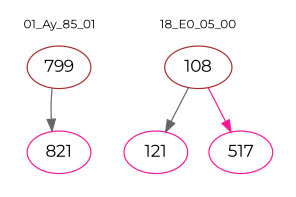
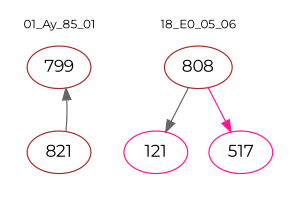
  digraph {
    fontname=Montserrat
    node [color=brown fontname=Montserrat]
    edge [color=gray40 fontname=Montserrat]
    n1 [label=799]
-   n2 [color=deeppink label=821]
-   n3 [label=108]
+   n2 [label=821]
+   n3 [label=808]
    n4 [color=deeppink label=121]
    n5 [color=deeppink label=517]
    subgraph cluster_1 {
      color=white
      fontsize=10
      label="01_Ay_85_01"
      n1
      n2
    }
    subgraph cluster_2 {
      color=white
      fontsize=10
-     label="18_E0_05_00"
+     label="18_E0_05_06"
      n3
      n4
      n5
    }
-   n1 -> n2
+   n2 -> n1
    n3 -> n4
    n3 -> n5 [color=deeppink]
  }
